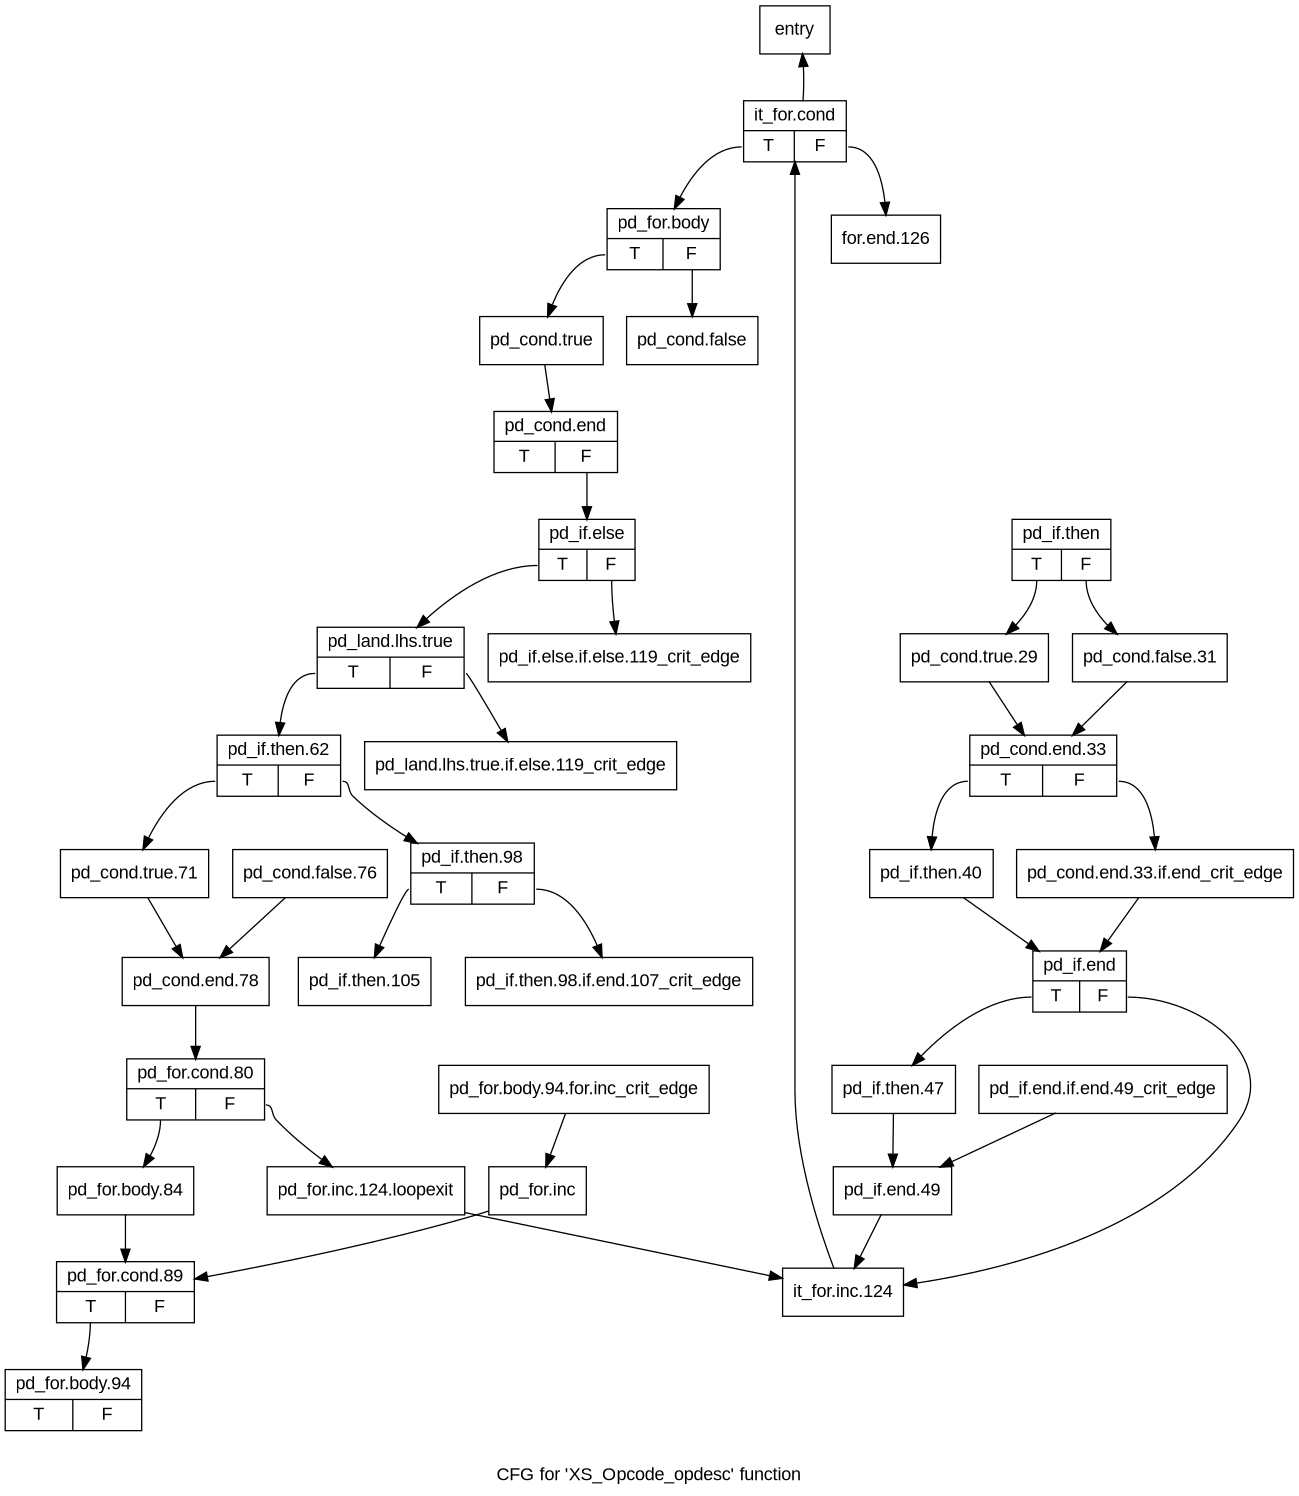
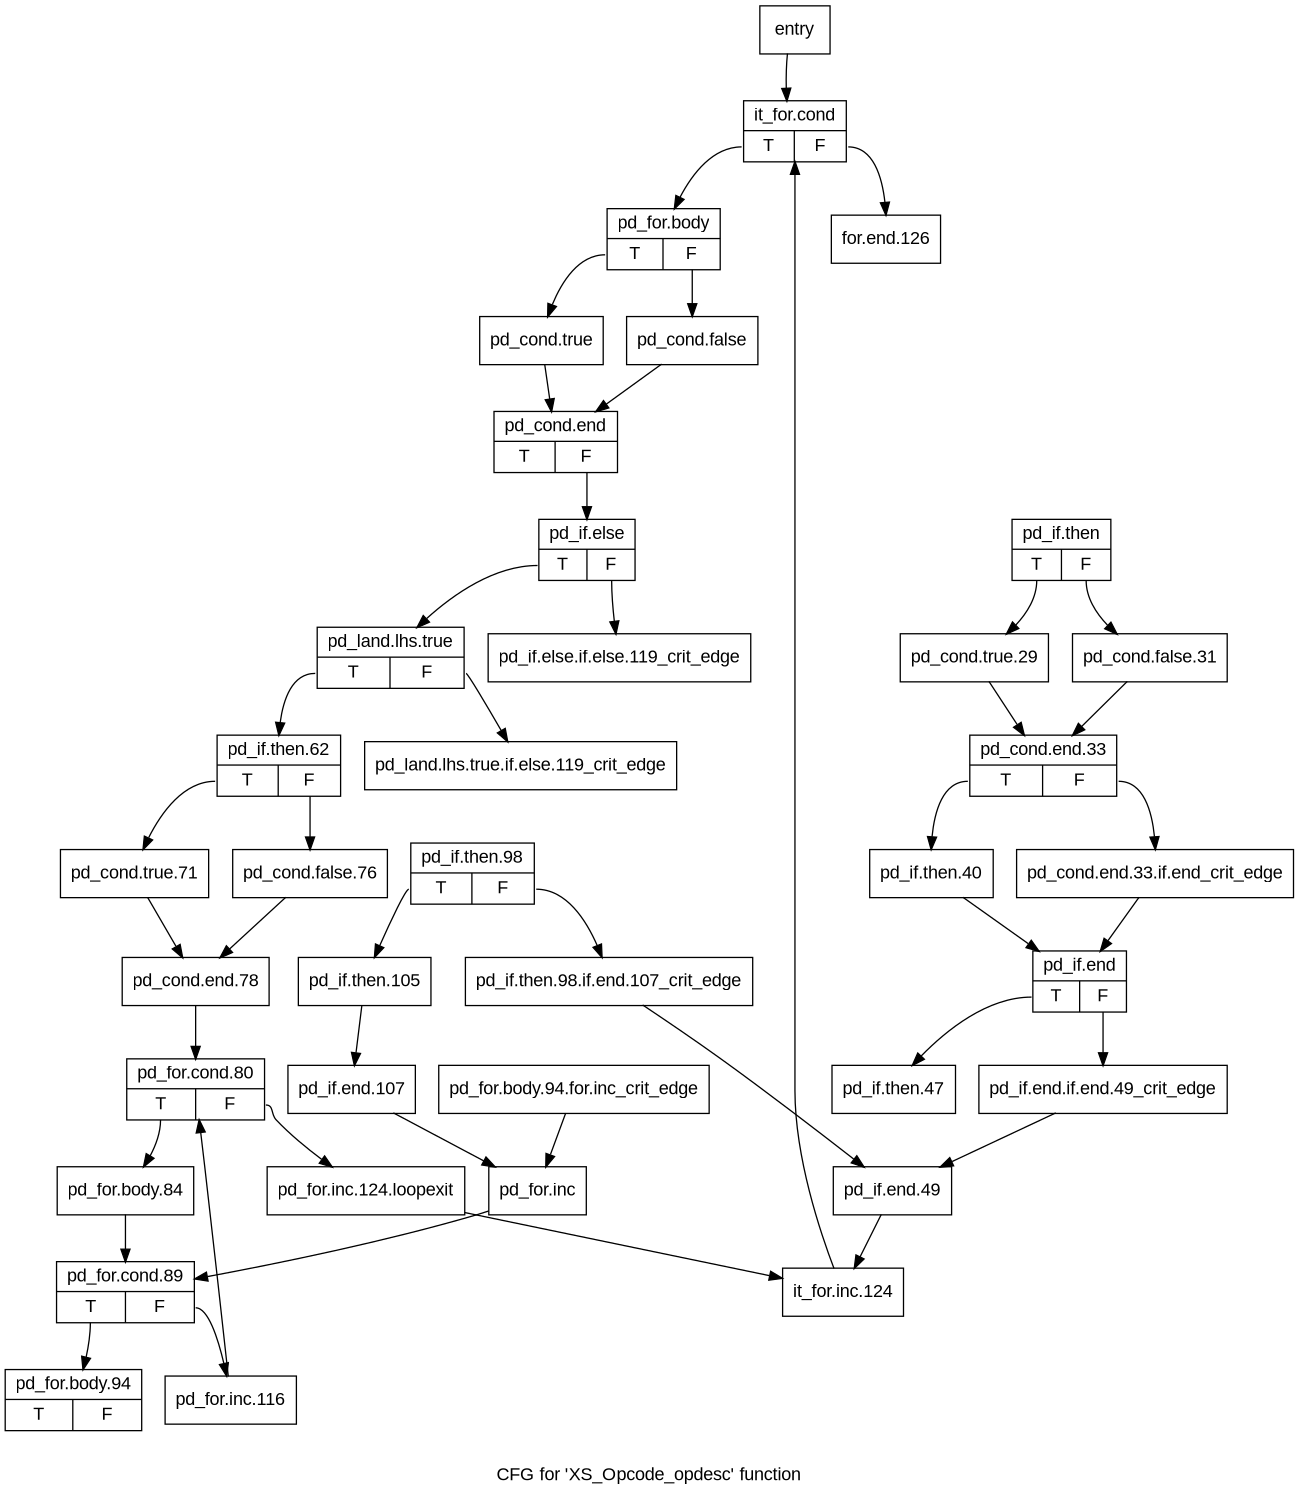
  digraph {
    fontname="Liberation Sans"
    label="CFG for 'XS_Opcode_opdesc' function"
    node [fontname="Liberation Sans" shape=record]
    edge [fontname="Liberation Sans"]
    n1 [label="{entry}"]
    n2 [label="{it_for.cond|{<s0>T|<s1>F}}"]
    n3 [label="{pd_for.body|{<s0>T|<s1>F}}"]
    n4 [label="{for.end.126}"]
    n5 [label="{pd_cond.true}"]
    n6 [label="{pd_cond.false}"]
    n7 [label="{pd_cond.end|{<s0>T|<s1>F}}"]
    n8 [label="{pd_if.else|{<s0>T|<s1>F}}"]
    n9 [label="{pd_if.then|{<s0>T|<s1>F}}"]
    n10 [label="{pd_cond.true.29}"]
    n11 [label="{pd_cond.false.31}"]
    n12 [label="{pd_land.lhs.true|{<s0>T|<s1>F}}"]
    n13 [label="{pd_if.else.if.else.119_crit_edge}"]
    n14 [label="{pd_cond.end.33|{<s0>T|<s1>F}}"]
    n15 [label="{pd_if.then.62|{<s0>T|<s1>F}}"]
    n16 [label="{pd_land.lhs.true.if.else.119_crit_edge}"]
    n17 [label="{pd_if.then.40}"]
    n18 [label="{pd_cond.end.33.if.end_crit_edge}"]
    n19 [label="{pd_if.end|{<s0>T|<s1>F}}"]
    n20 [label="{pd_if.then.47}"]
    n21 [label="{pd_if.end.if.end.49_crit_edge}"]
    n22 [label="{pd_if.end.49}"]
    n23 [label="{it_for.inc.124}"]
    n24 [label="{pd_cond.true.71}"]
    n25 [label="{pd_cond.false.76}"]
    n26 [label="{pd_cond.end.78}"]
    n27 [label="{pd_for.cond.80|{<s0>T|<s1>F}}"]
    n28 [label="{pd_for.body.84}"]
    n29 [label="{pd_for.inc.124.loopexit}"]
    n30 [label="{pd_for.cond.89|{<s0>T|<s1>F}}"]
    n31 [label="{pd_for.body.94|{<s0>T|<s1>F}}"]
+   n32 [label="{pd_for.inc.116}"]
    n33 [label="{pd_if.then.98|{<s0>T|<s1>F}}"]
    n34 [label="{pd_if.then.105}"]
    n35 [label="{pd_if.then.98.if.end.107_crit_edge}"]
    n36 [label="{pd_for.body.94.for.inc_crit_edge}"]
    n37 [label="{pd_for.inc}"]
-   n2 -> n1
+   n38 [label="{pd_if.end.107}"]
+   n1 -> n2
    n2 -> n3 [tailport=s0]
    n2 -> n4 [tailport=s1]
    n3 -> n5 [tailport=s0]
    n3 -> n6 [tailport=s1]
    n5 -> n7
+   n6 -> n7
    n7 -> n8 [tailport=s1]
    n8 -> n12 [tailport=s0]
    n8 -> n13 [tailport=s1]
    n9 -> n10 [tailport=s0]
    n9 -> n11 [tailport=s1]
    n10 -> n14
    n11 -> n14
    n12 -> n15 [tailport=s0]
    n12 -> n16 [tailport=s1]
    n14 -> n17 [tailport=s0]
    n14 -> n18 [tailport=s1]
    n15 -> n24 [tailport=s0]
-   n15 -> n33 [tailport=s1]
+   n15 -> n25 [tailport=s1]
    n17 -> n19
    n18 -> n19
    n19 -> n20 [tailport=s0]
-   n19 -> n23 [tailport=s1]
-   n20 -> n22
+   n19 -> n21 [tailport=s1]
+   n35 -> n22
    n21 -> n22
    n22 -> n23
    n23 -> n2
    n24 -> n26
    n25 -> n26
    n26 -> n27
    n27 -> n28 [tailport=s0]
    n27 -> n29 [tailport=s1]
    n28 -> n30
    n29 -> n23
    n30 -> n31 [tailport=s0]
+   n30 -> n32 [tailport=s1]
+   n32 -> n27
    n33 -> n34 [tailport=s0]
    n33 -> n35 [tailport=s1]
+   n34 -> n38
    n36 -> n37
    n37 -> n30
+   n38 -> n37
  }
